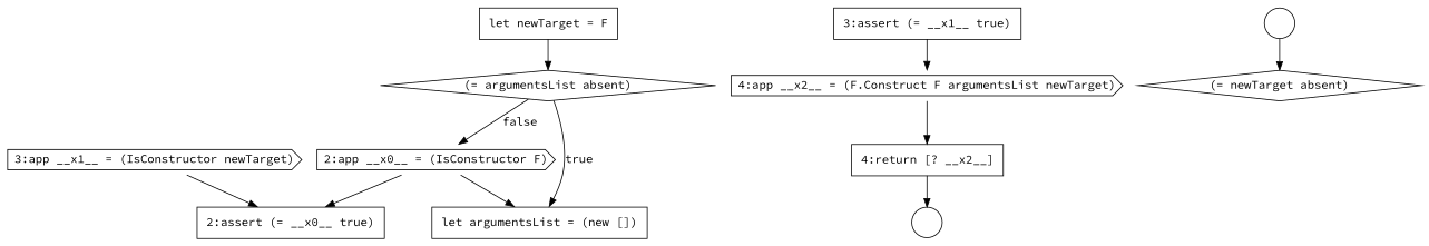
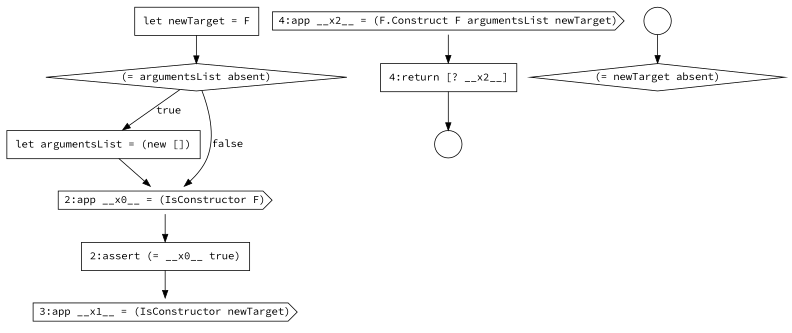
  digraph {
    fontname="Source Code Pro"
    node [color=black fillcolor=white fontname="Source Code Pro" shape=none style=filled]
    edge [color=black fontname="Source Code Pro"]
    n1 [label=<<font color="black">(= argumentsList absent)</font>> shape=diamond]
    n2 [label=<<font color="black">     <table border="0" cellborder="1" cellspacing="0" cellpadding="10">       <tr><td align="left">let argumentsList = (new [])</td></tr>     </table>   </font>> margin=0]
    n3 [label=<<font color="black">2:app __x0__ = (IsConstructor F)</font>> shape=cds]
    n4 [label=<<font color="black">     <table border="0" cellborder="1" cellspacing="0" cellpadding="10">       <tr><td align="left">2:assert (= __x0__ true)</td></tr>     </table>   </font>> margin=0]
-   n5 [label=<<font color="black">     <table border="0" cellborder="1" cellspacing="0" cellpadding="10">       <tr><td align="left">3:assert (= __x1__ true)</td></tr>     </table>   </font>> margin=0]
    n6 [label=<<font color="black">4:app __x2__ = (F.Construct F argumentsList newTarget)</font>> shape=cds]
    n7 [label=<<font color="black">     <table border="0" cellborder="1" cellspacing="0" cellpadding="10">       <tr><td align="left">4:return [? __x2__]</td></tr>     </table>   </font>> margin=0]
    n8 [label=" " shape=circle]
    n9 [label=<<font color="black">3:app __x1__ = (IsConstructor newTarget)</font>> shape=cds]
    n10 [label=" " shape=circle]
    n11 [label=<<font color="black">(= newTarget absent)</font>> shape=diamond]
    n12 [label=<<font color="black">     <table border="0" cellborder="1" cellspacing="0" cellpadding="10">       <tr><td align="left">let newTarget = F</td></tr>     </table>   </font>> margin=0]
    n1 -> n2 [label=<<font color="black">true</font>>]
    n1 -> n3 [label=<<font color="black">false</font>>]
-   n3 -> n2
+   n2 -> n3
    n3 -> n4
-   n9 -> n4
-   n5 -> n6
+   n4 -> n9
    n6 -> n7
    n7 -> n8
    n10 -> n11
    n12 -> n1
  }
